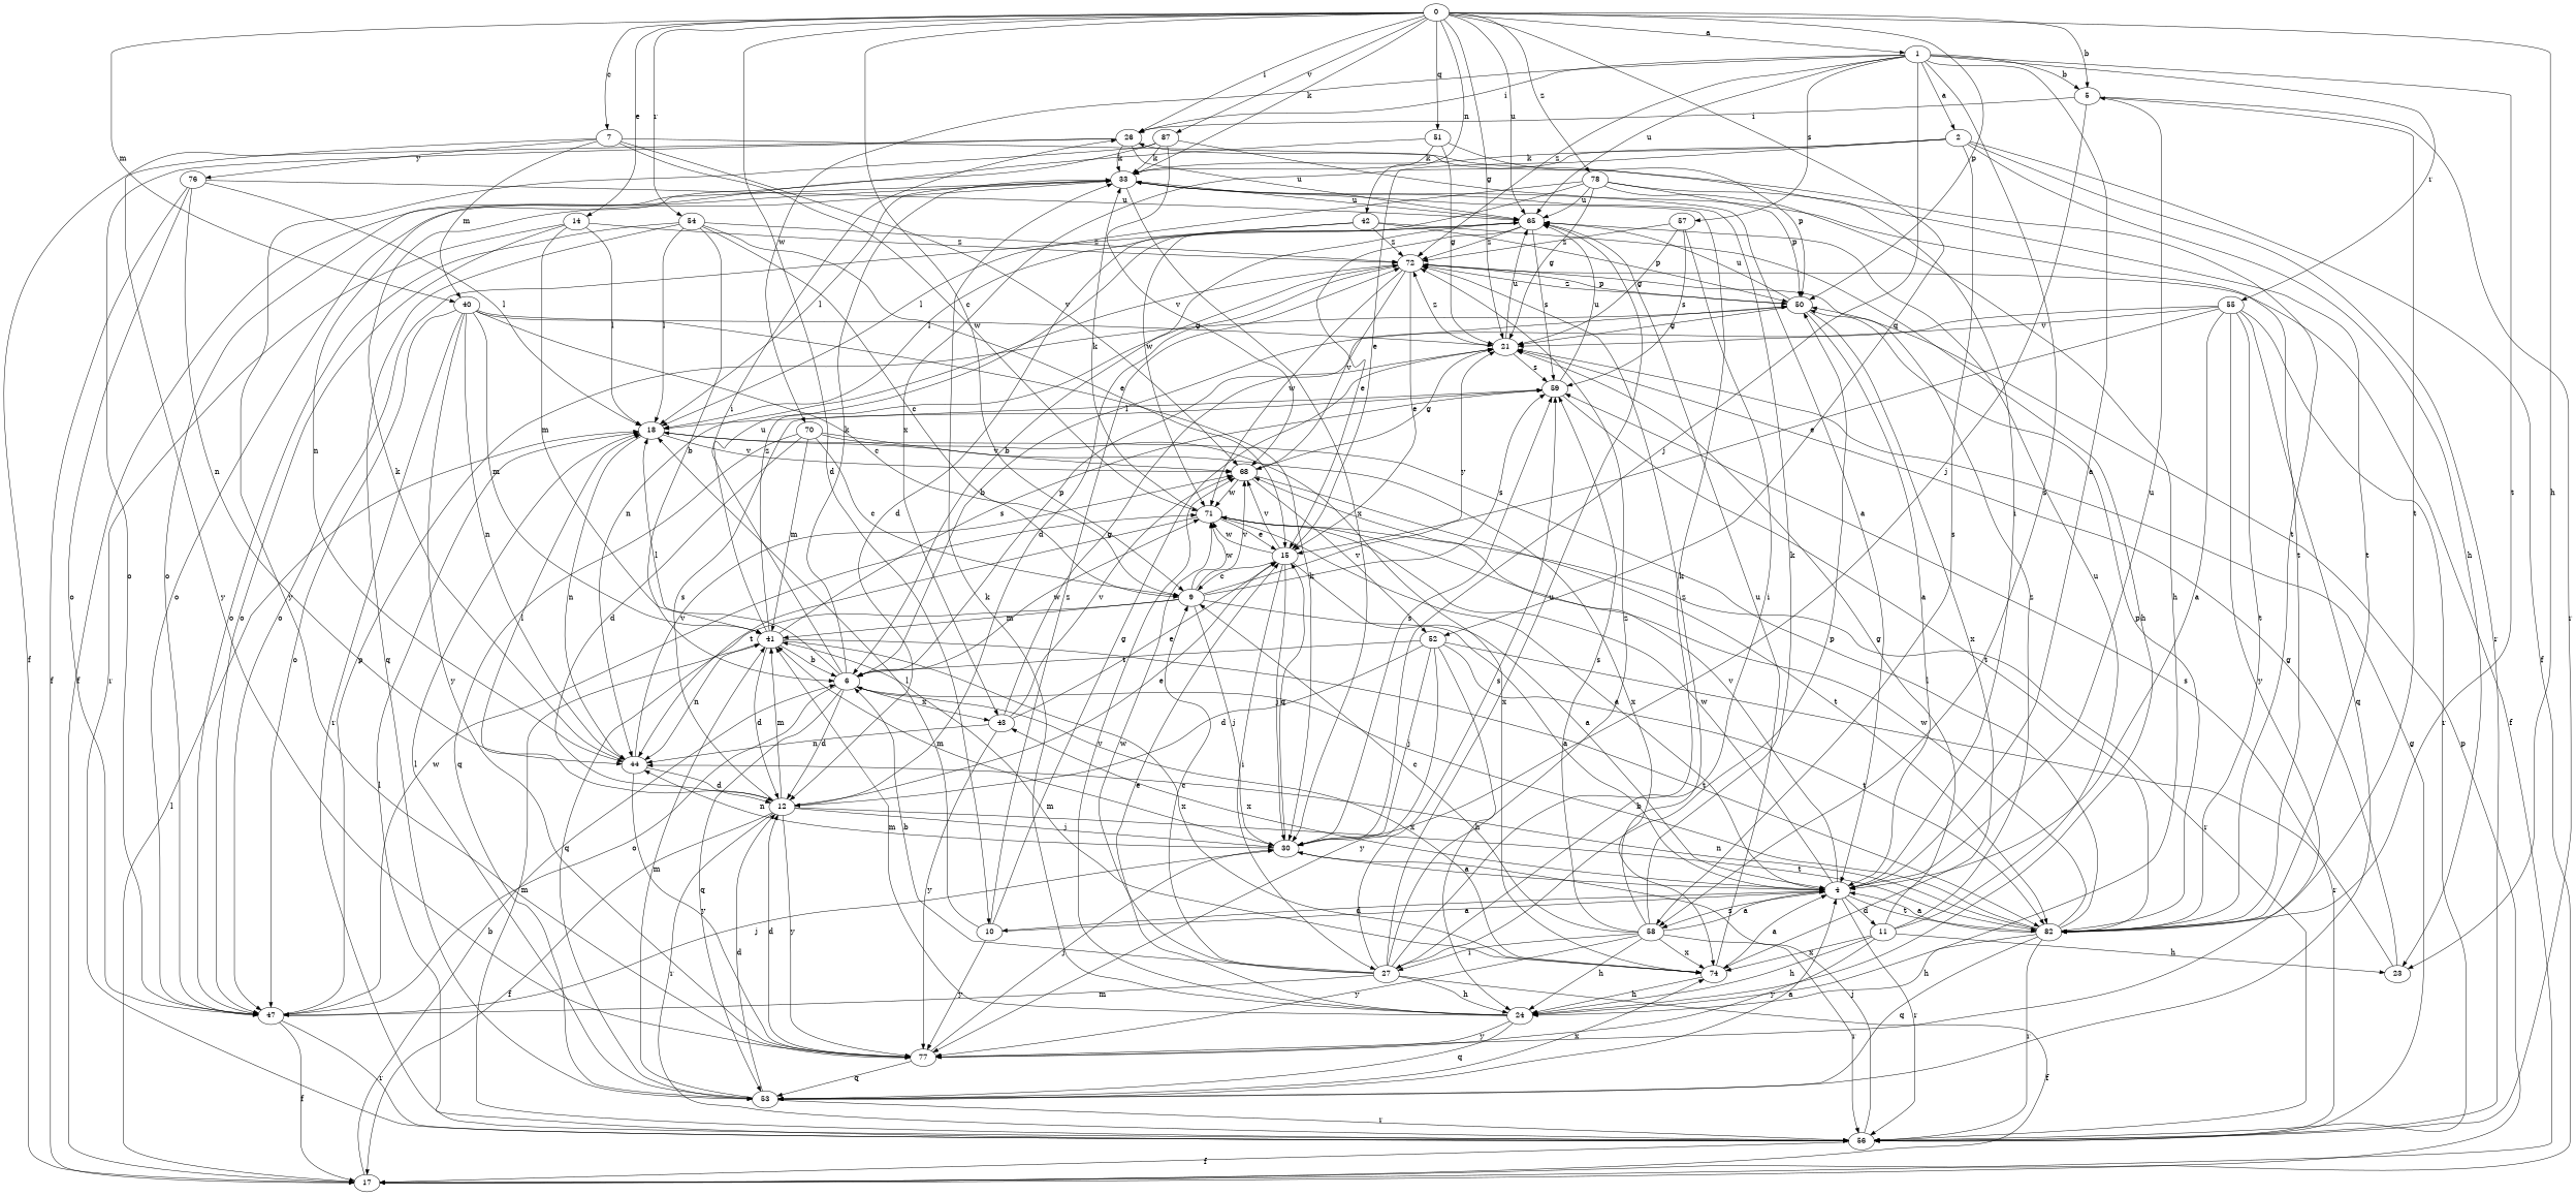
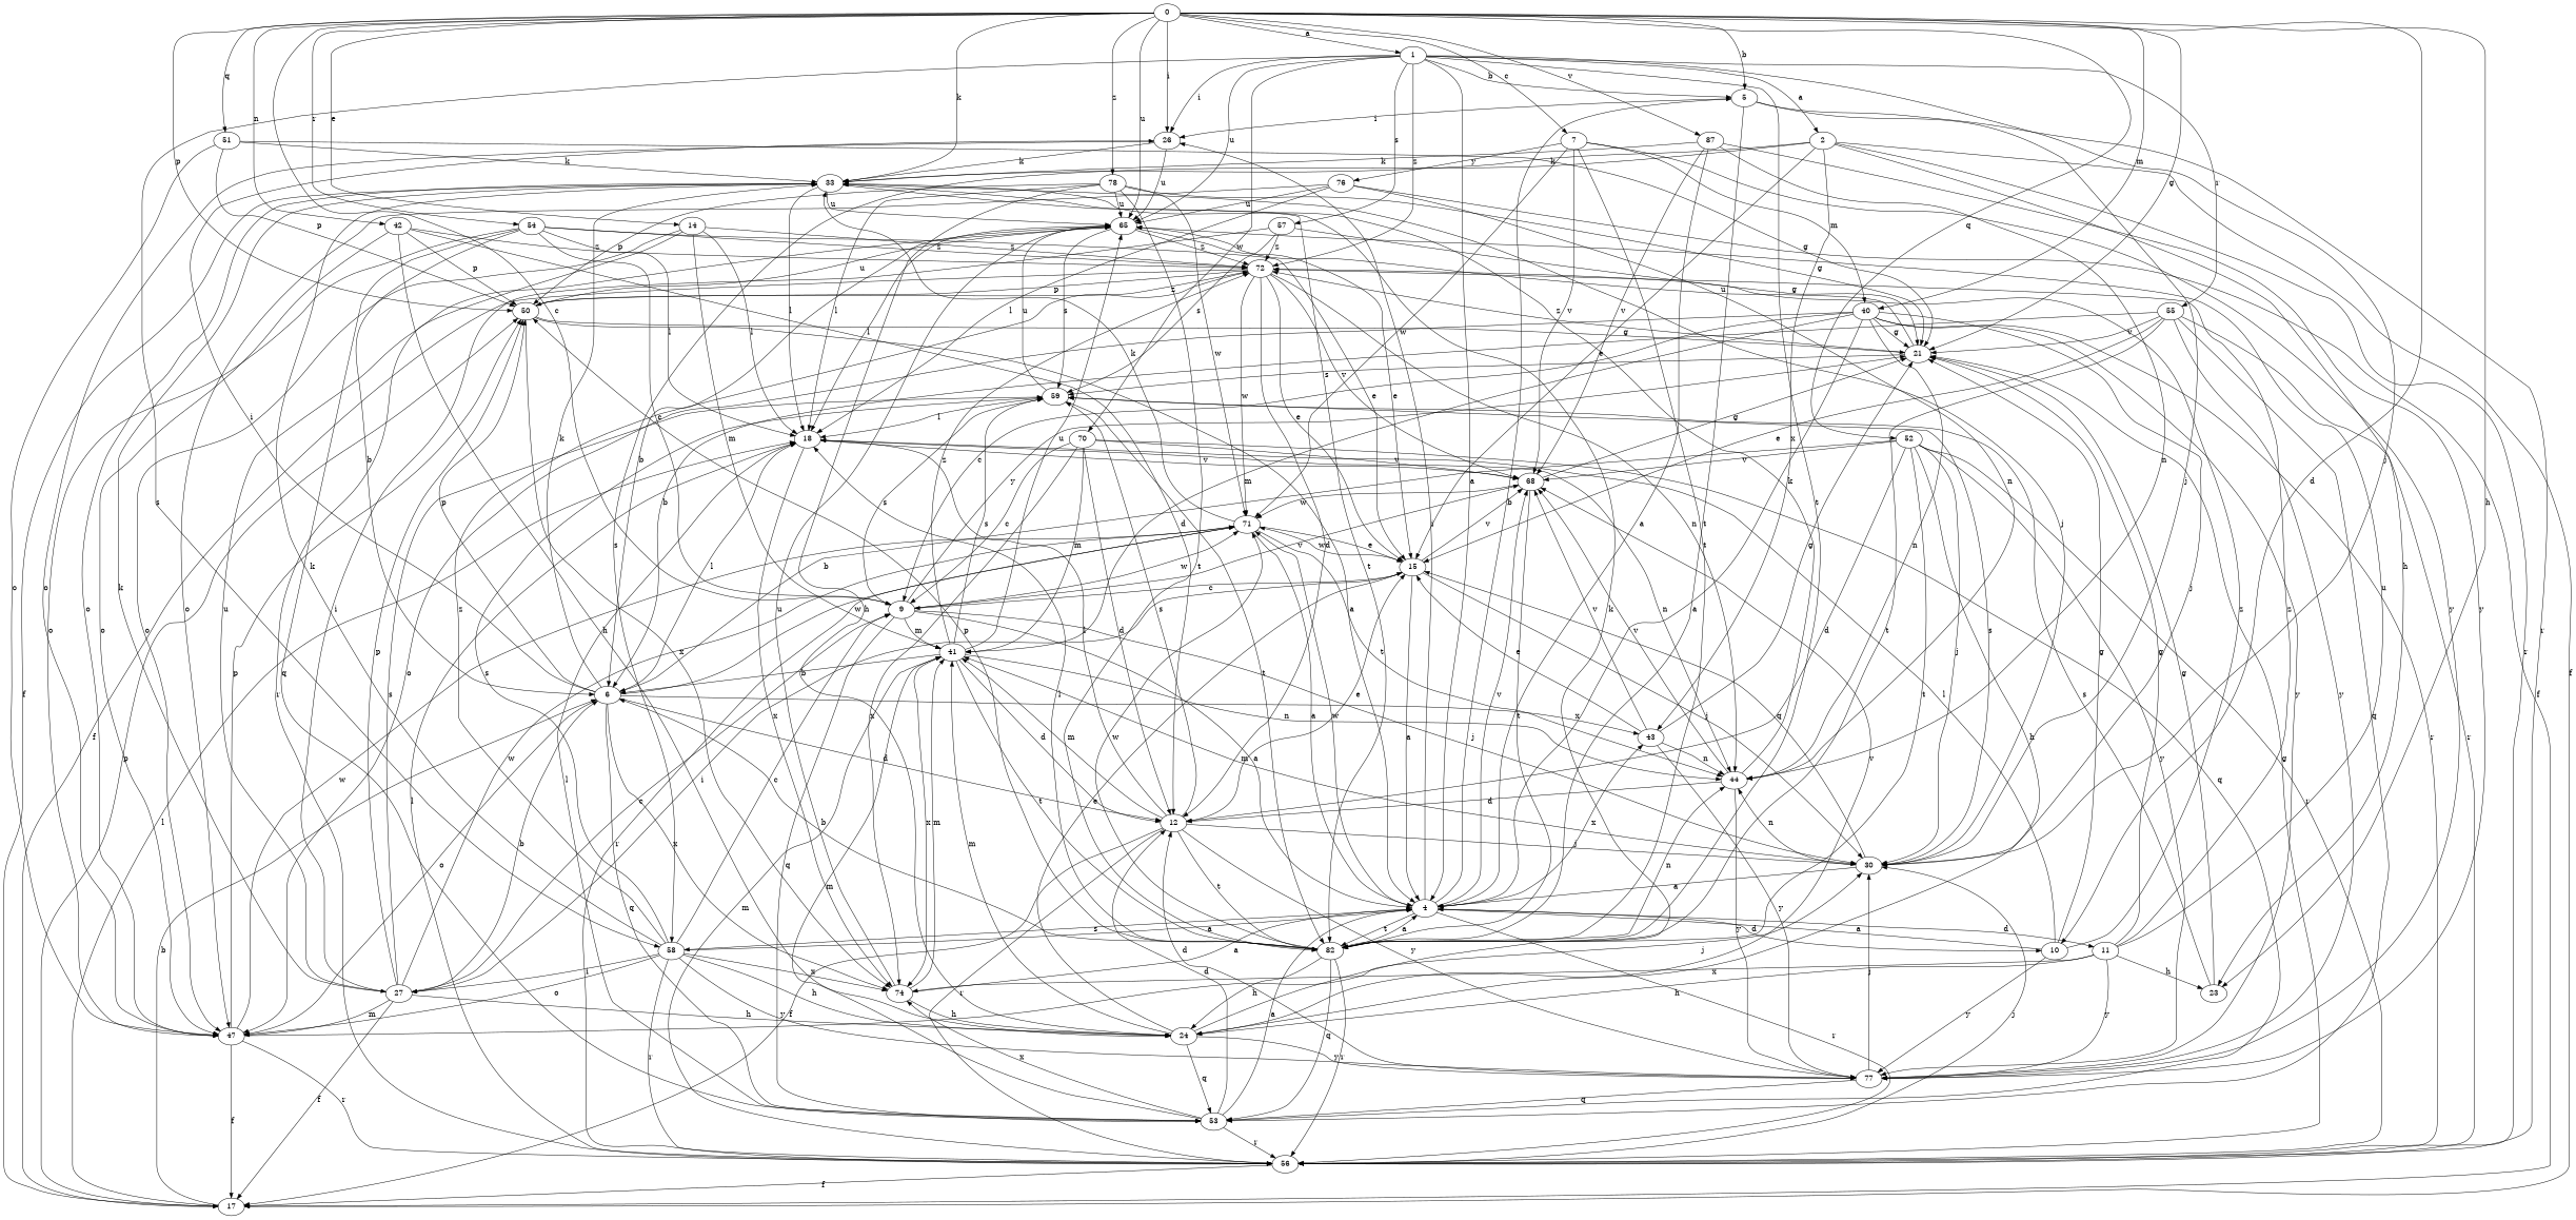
  strict digraph {
    0
    1
    5
    7
    9
    10
    14
    21
    23
    26
    33
    40
    42
    50
    51
    52
    54
    65
    n19 [label=87]
    78
    2
    n22 [label=4]
    30
    55
    57
    58
    n27 [label=82]
    70
    n29 [label=72]
    56
    68
    71
    76
    77
    53
    41
    59
    n38 [label=18]
    47
    17
    44
    12
    24
    74
    6
    15
    n47 [label=43]
    11
    27
    0 -> 1 [label=a]
    0 -> 5 [label=b]
    0 -> 7 [label=c]
    0 -> 9 [label=c]
    0 -> 10 [label=d]
    0 -> 14 [label=e]
    0 -> 21 [label=g]
    0 -> 23 [label=h]
    0 -> 26 [label=i]
    0 -> 33 [label=k]
    0 -> 40 [label=m]
    0 -> 42 [label=n]
    0 -> 50 [label=p]
    0 -> 51 [label=q]
    0 -> 52 [label=q]
    0 -> 54 [label=r]
    0 -> 65 [label=u]
    0 -> n19 [label=v]
    0 -> 78 [label=z]
    1 -> 5 [label=b]
    1 -> 26 [label=i]
    1 -> 65 [label=u]
    1 -> 2 [label=a]
    1 -> n22 [label=a]
    1 -> 30 [label=j]
    1 -> 55 [label=r]
    1 -> 57 [label=s]
    1 -> 58 [label=s]
    1 -> n27 [label=t]
    1 -> 70 [label=w]
    1 -> n29 [label=z]
    5 -> 26 [label=i]
    5 -> 30 [label=j]
    5 -> n27 [label=t]
    5 -> 56 [label=r]
    7 -> 40 [label=m]
    7 -> n27 [label=t]
    7 -> 68 [label=v]
    7 -> 71 [label=w]
    7 -> 76 [label=y]
    7 -> 77 [label=y]
    9 -> 21 [label=y]
    9 -> n22 [label=a]
    9 -> 30 [label=j]
    9 -> 68 [label=v]
    9 -> 71 [label=w]
    9 -> 53 [label=q]
    9 -> 41 [label=m]
    9 -> 59 [label=s]
    10 -> 21 [label=g]
    10 -> n22 [label=a]
    10 -> n29 [label=z]
    10 -> 77 [label=y]
    10 -> n38 [label=l]
    14 -> n29 [label=z]
    14 -> 56 [label=r]
    14 -> 41 [label=m]
    14 -> n38 [label=l]
    14 -> 47 [label=o]
    21 -> 65 [label=u]
    21 -> n29 [label=z]
    21 -> 59 [label=s]
    23 -> 21 [label=g]
    23 -> 59 [label=s]
    26 -> 33 [label=k]
    26 -> 65 [label=u]
    26 -> 47 [label=o]
-   26 -> 17 [label=f]
    33 -> 65 [label=u]
-   33 -> 30 [label=x]
+   33 -> 30 [label=j]
    33 -> n27 [label=t]
    33 -> n38 [label=l]
    33 -> 47 [label=o]
    33 -> 17 [label=f]
    40 -> 9 [label=c]
    40 -> 21 [label=g]
-   55 -> n22 [label=a]
-   40 -> 30 [label=k]
+   40 -> n22 [label=a]
+   40 -> 30 [label=j]
    40 -> 56 [label=r]
    40 -> 77 [label=y]
    40 -> 41 [label=m]
    40 -> 47 [label=o]
    40 -> 44 [label=n]
    42 -> 50 [label=p]
    42 -> n29 [label=z]
    42 -> 47 [label=o]
    42 -> 12 [label=d]
    42 -> 24 [label=h]
    50 -> 21 [label=g]
    50 -> 65 [label=u]
    50 -> n22 [label=a]
    50 -> n29 [label=z]
    50 -> 74 [label=x]
    51 -> 21 [label=g]
    51 -> 33 [label=k]
    51 -> 50 [label=p]
    51 -> 47 [label=o]
    52 -> 30 [label=j]
    52 -> n27 [label=t]
    52 -> 56 [label=r]
-   68 -> 52 [label=v]
+   52 -> 68 [label=v]
    52 -> 77 [label=y]
    52 -> 12 [label=d]
    52 -> 24 [label=h]
-   52 -> 6 [label=t]
+   52 -> 6 [label=b]
    54 -> 9 [label=c]
    54 -> n29 [label=z]
    54 -> 53 [label=q]
    54 -> n38 [label=l]
    54 -> 47 [label=o]
    54 -> 6 [label=b]
    54 -> 15 [label=e]
    65 -> n29 [label=z]
    65 -> 59 [label=s]
    65 -> n38 [label=l]
    65 -> 6 [label=b]
    65 -> 15 [label=e]
    n19 -> 33 [label=k]
    n19 -> n22 [label=a]
    n19 -> 68 [label=v]
    n19 -> 77 [label=y]
    n19 -> 44 [label=n]
    78 -> 21 [label=g]
    78 -> 50 [label=p]
    78 -> 65 [label=u]
    78 -> n27 [label=t]
    78 -> 71 [label=w]
    78 -> n38 [label=l]
    78 -> 24 [label=h]
    2 -> 23 [label=h]
    2 -> 33 [label=k]
    2 -> 58 [label=s]
    2 -> 56 [label=r]
    2 -> 17 [label=f]
    2 -> 15 [label=e]
    2 -> n47 [label=x]
-   n22 -> 5 [label=u]
+   n22 -> 5 [label=b]
    n22 -> 10 [label=d]
    n22 -> 26 [label=i]
    n22 -> 58 [label=s]
    n22 -> n27 [label=t]
    n22 -> 56 [label=r]
    n22 -> 68 [label=v]
    n22 -> 71 [label=w]
    n22 -> n47 [label=x]
    n22 -> 11 [label=d]
    30 -> n22 [label=a]
    30 -> 41 [label=m]
    30 -> 59 [label=s]
    30 -> 44 [label=n]
    30 -> 15 [label=q]
    55 -> 21 [label=v]
    55 -> n27 [label=t]
    55 -> 56 [label=r]
    55 -> 77 [label=y]
    55 -> 53 [label=q]
    55 -> 6 [label=b]
    55 -> 15 [label=e]
    57 -> 21 [label=g]
    57 -> n29 [label=z]
    57 -> 59 [label=s]
    57 -> 27 [label=i]
    58 -> 9 [label=c]
    58 -> 33 [label=k]
    58 -> n22 [label=a]
    58 -> n29 [label=z]
    58 -> 56 [label=r]
    58 -> 77 [label=y]
    58 -> 59 [label=s]
+   58 -> 47 [label=o]
    58 -> 24 [label=h]
    58 -> 74 [label=x]
    58 -> 27 [label=i]
    n27 -> 50 [label=p]
    n27 -> n22 [label=a]
    n27 -> 56 [label=r]
    n27 -> 71 [label=w]
    n27 -> 53 [label=q]
    n27 -> n38 [label=l]
    n27 -> 44 [label=n]
    n27 -> 24 [label=h]
    n27 -> 6 [label=b]
    70 -> 9 [label=c]
    70 -> 68 [label=v]
    70 -> 53 [label=q]
    70 -> 41 [label=m]
    70 -> 12 [label=d]
    70 -> 74 [label=x]
    n29 -> 50 [label=p]
    n29 -> 68 [label=v]
    n29 -> 71 [label=w]
    n29 -> 17 [label=f]
    n29 -> 44 [label=n]
    n29 -> 12 [label=d]
    n29 -> 15 [label=e]
    56 -> 21 [label=g]
    56 -> 30 [label=j]
    56 -> 41 [label=m]
    56 -> n38 [label=l]
    56 -> 17 [label=f]
    68 -> 21 [label=g]
    68 -> n27 [label=t]
    68 -> 71 [label=w]
    71 -> 33 [label=k]
    71 -> n22 [label=a]
    71 -> 56 [label=r]
    71 -> 44 [label=t]
    71 -> 15 [label=e]
    76 -> 65 [label=u]
    76 -> n38 [label=l]
    76 -> 47 [label=o]
    76 -> 17 [label=f]
    76 -> 44 [label=n]
    77 -> 30 [label=j]
    77 -> 53 [label=q]
    77 -> 12 [label=d]
    53 -> n22 [label=a]
    53 -> 56 [label=r]
    53 -> 41 [label=m]
    53 -> n38 [label=l]
    53 -> 12 [label=d]
    53 -> 74 [label=x]
    41 -> 65 [label=u]
    41 -> n27 [label=t]
    41 -> n29 [label=z]
    41 -> 59 [label=s]
    41 -> 44 [label=n]
    41 -> 12 [label=d]
    41 -> 74 [label=x]
    41 -> 6 [label=b]
    59 -> 65 [label=u]
    59 -> n27 [label=t]
    59 -> n38 [label=l]
    n38 -> 68 [label=v]
    n38 -> 44 [label=n]
    n38 -> 74 [label=x]
    47 -> 50 [label=p]
    47 -> 30 [label=j]
    47 -> 56 [label=r]
    47 -> 71 [label=w]
    47 -> 17 [label=f]
    17 -> 50 [label=p]
    17 -> n38 [label=l]
    17 -> 6 [label=b]
    44 -> 33 [label=k]
    44 -> 68 [label=v]
    44 -> 77 [label=y]
    44 -> 12 [label=d]
    12 -> 30 [label=j]
    12 -> n27 [label=t]
    12 -> 56 [label=r]
    12 -> 77 [label=y]
    12 -> 41 [label=m]
    12 -> 59 [label=s]
    12 -> n38 [label=l]
    12 -> 17 [label=f]
    12 -> 15 [label=e]
    24 -> 33 [label=k]
    24 -> 68 [label=v]
    24 -> 77 [label=y]
    24 -> 53 [label=q]
    24 -> 41 [label=m]
    24 -> 15 [label=e]
    74 -> 65 [label=u]
    74 -> n22 [label=a]
    74 -> 41 [label=m]
    74 -> 24 [label=h]
    6 -> 26 [label=i]
    6 -> 33 [label=k]
    6 -> 50 [label=p]
    6 -> 71 [label=w]
    6 -> 53 [label=q]
    6 -> n38 [label=l]
    6 -> 47 [label=o]
    6 -> 12 [label=d]
    6 -> 74 [label=x]
    6 -> n47 [label=x]
    15 -> 9 [label=c]
    15 -> n22 [label=a]
    15 -> 30 [label=j]
    15 -> 68 [label=v]
    15 -> 71 [label=w]
    15 -> 27 [label=i]
    n47 -> 21 [label=g]
    n47 -> 68 [label=v]
    n47 -> 77 [label=y]
    n47 -> 44 [label=n]
    n47 -> 15 [label=e]
    11 -> 21 [label=g]
    11 -> 23 [label=h]
    11 -> 65 [label=u]
    11 -> n29 [label=z]
    11 -> 77 [label=y]
    11 -> 24 [label=h]
    11 -> 74 [label=x]
    27 -> 9 [label=c]
    27 -> 33 [label=k]
    27 -> 50 [label=p]
    27 -> 65 [label=u]
-   27 -> n29 [label=z]
    27 -> 71 [label=w]
    27 -> 59 [label=s]
    27 -> 47 [label=m]
    27 -> 17 [label=f]
    27 -> 24 [label=h]
    27 -> 6 [label=b]
  }
